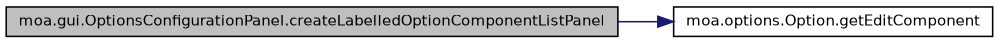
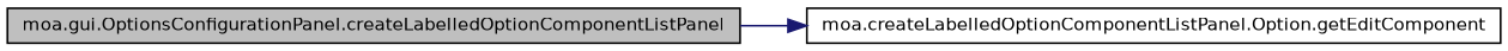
  digraph {
    rankdir=LR
    node [color=black fontname=Helvetica fontsize=10 shape=record style=filled]
    n1 [fillcolor=grey75 fontcolor=black height=0.2 label="moa.gui.OptionsConfigurationPanel.createLabelledOptionComponentListPanel" width=0.4]
-   n2 [fillcolor=white height=0.2 label="moa.options.Option.getEditComponent" width=0.4]
+   n2 [fillcolor=white height=0.2 label="moa.createLabelledOptionComponentListPanel.Option.getEditComponent" width=0.4]
    n1 -> n2 [color=midnightblue fontname=Helvetica fontsize=10 labelfontname=Helvetica labelfontsize=10 style=solid]
  }
